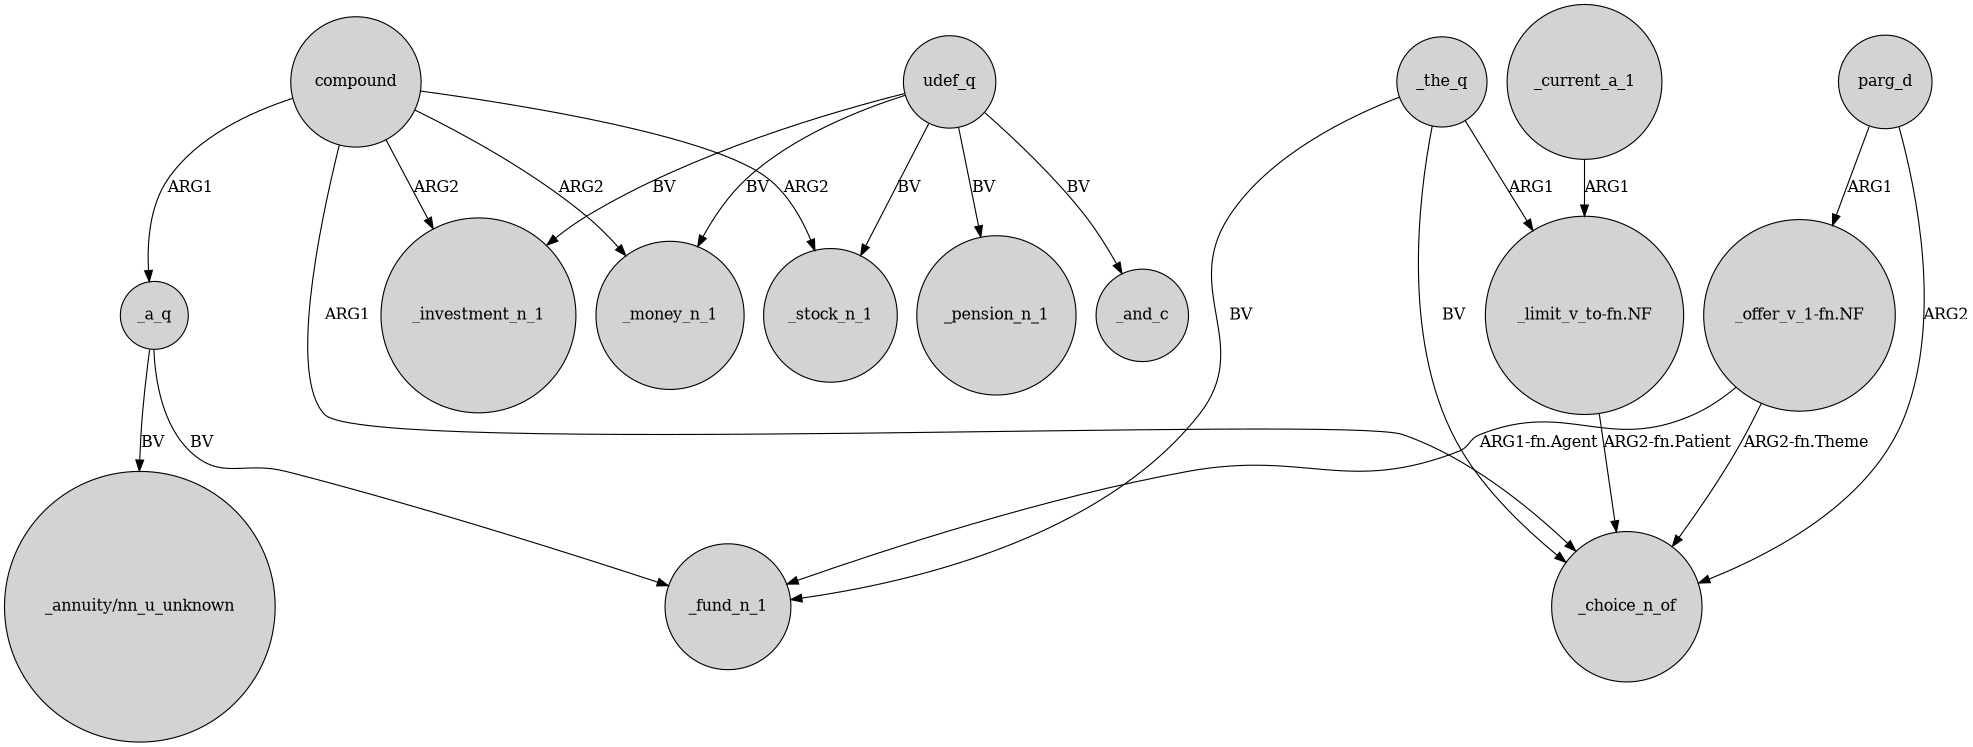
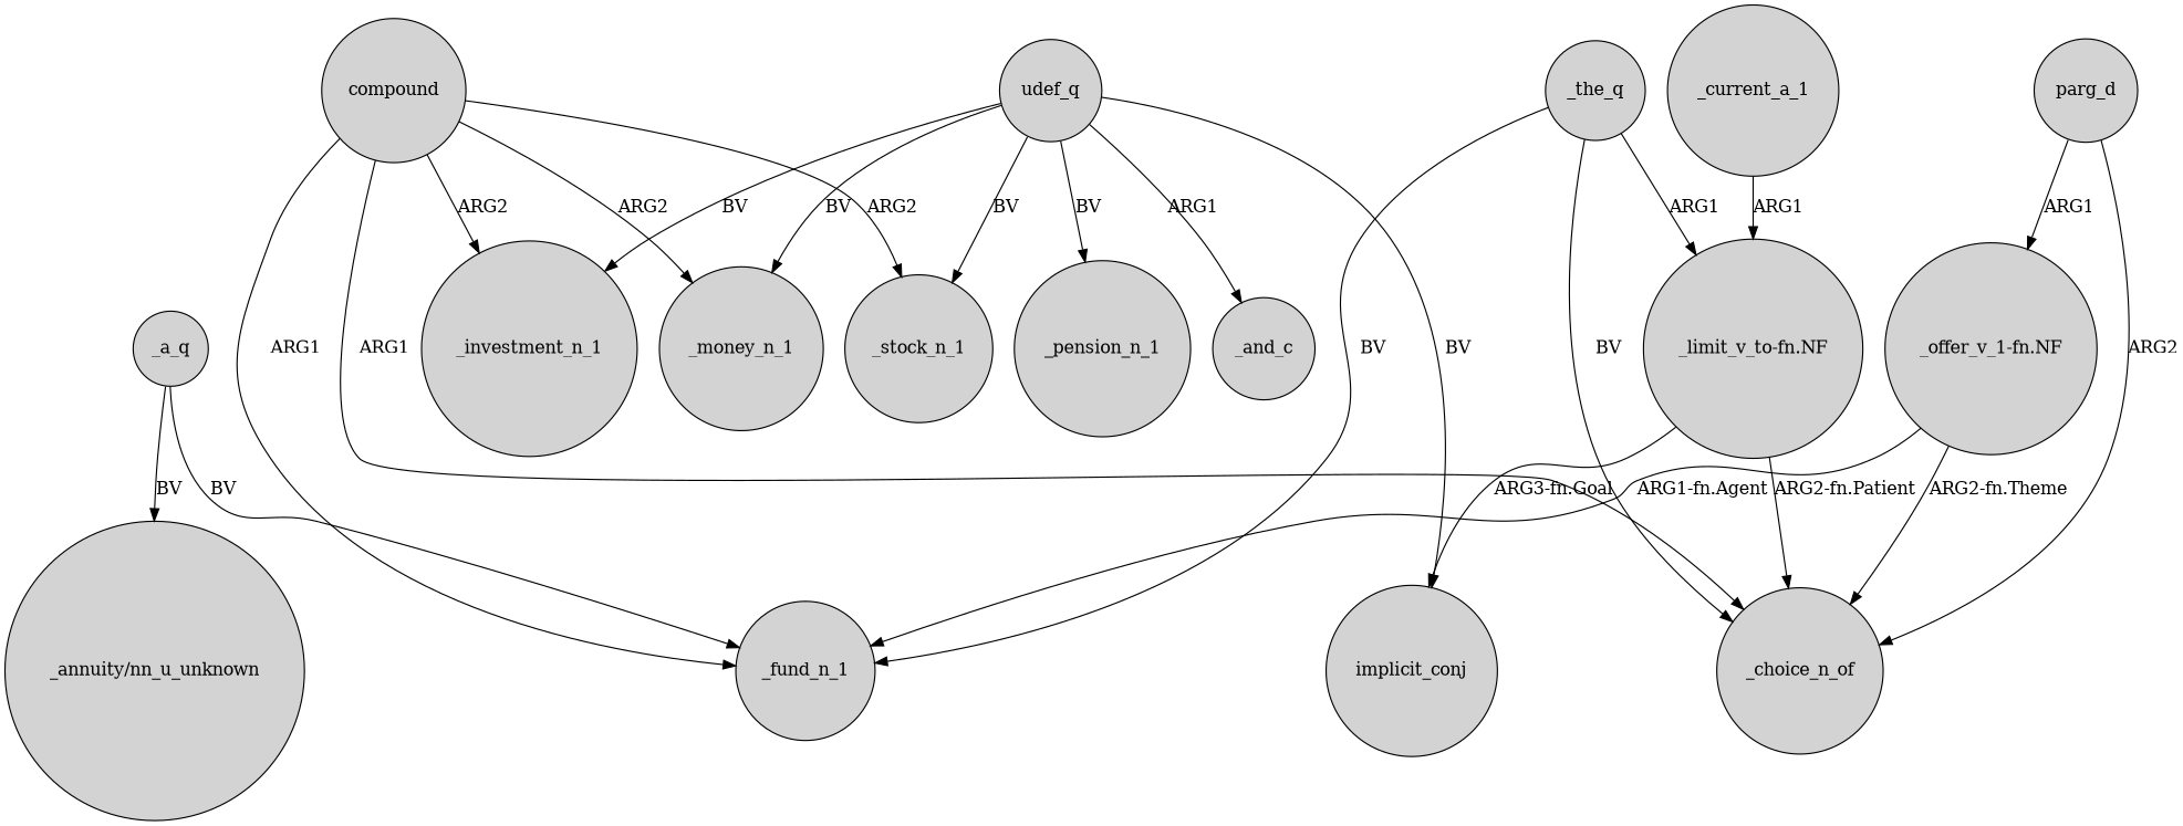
  digraph {
    node [shape=circle style=filled]
    udef_q
    _money_n_1
+   implicit_conj
    _investment_n_1
    _pension_n_1
    _stock_n_1
    _and_c
    "_limit_v_to-fn.NF"
    _choice_n_of
    "_offer_v_1-fn.NF"
    _fund_n_1
    compound
    _the_q
    parg_d
    _a_q
    "_annuity/nn_u_unknown"
    _current_a_1
    udef_q -> _money_n_1 [label=BV]
+   udef_q -> implicit_conj [label=BV]
    udef_q -> _investment_n_1 [label=BV]
    udef_q -> _pension_n_1 [label=BV]
    udef_q -> _stock_n_1 [label=BV]
-   udef_q -> _and_c [label=BV]
+   udef_q -> _and_c [label=ARG1]
+   "_limit_v_to-fn.NF" -> implicit_conj [label="ARG3-fn.Goal"]
    "_limit_v_to-fn.NF" -> _choice_n_of [label="ARG2-fn.Patient"]
    "_offer_v_1-fn.NF" -> _choice_n_of [label="ARG2-fn.Theme"]
    "_offer_v_1-fn.NF" -> _fund_n_1 [label="ARG1-fn.Agent"]
    compound -> _money_n_1 [label=ARG2]
    compound -> _investment_n_1 [label=ARG2]
    compound -> _stock_n_1 [label=ARG2]
    compound -> _choice_n_of [label=ARG1]
-   compound -> _a_q [label=ARG1]
+   compound -> _fund_n_1 [label=ARG1]
    _the_q -> "_limit_v_to-fn.NF" [label=ARG1]
    _the_q -> _choice_n_of [label=BV]
    _the_q -> _fund_n_1 [label=BV]
    parg_d -> _choice_n_of [label=ARG2]
    parg_d -> "_offer_v_1-fn.NF" [label=ARG1]
    _a_q -> _fund_n_1 [label=BV]
    _a_q -> "_annuity/nn_u_unknown" [label=BV]
    _current_a_1 -> "_limit_v_to-fn.NF" [label=ARG1]
  }
